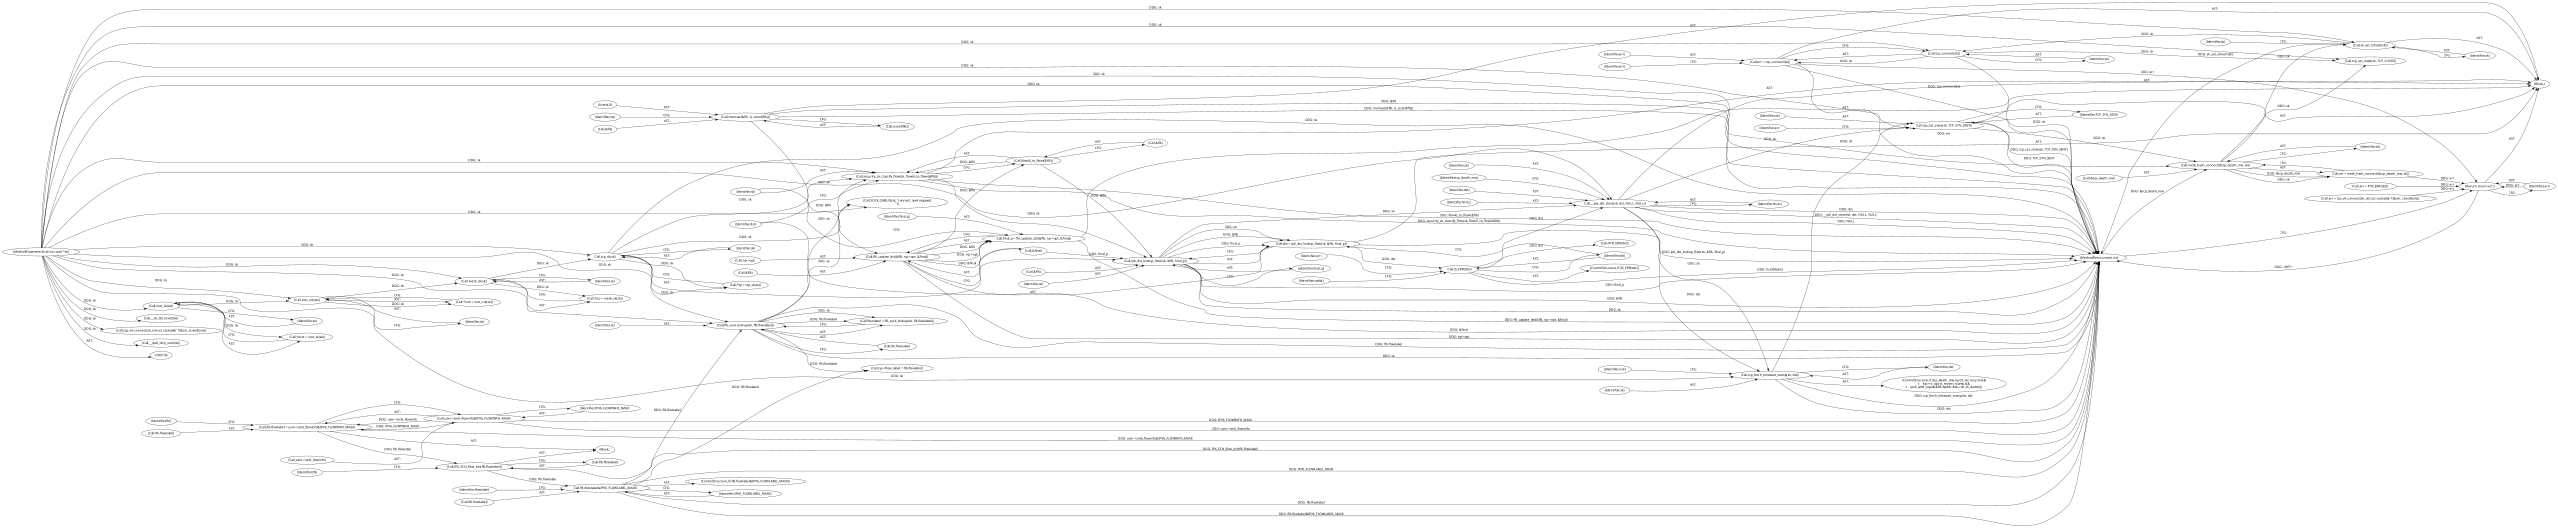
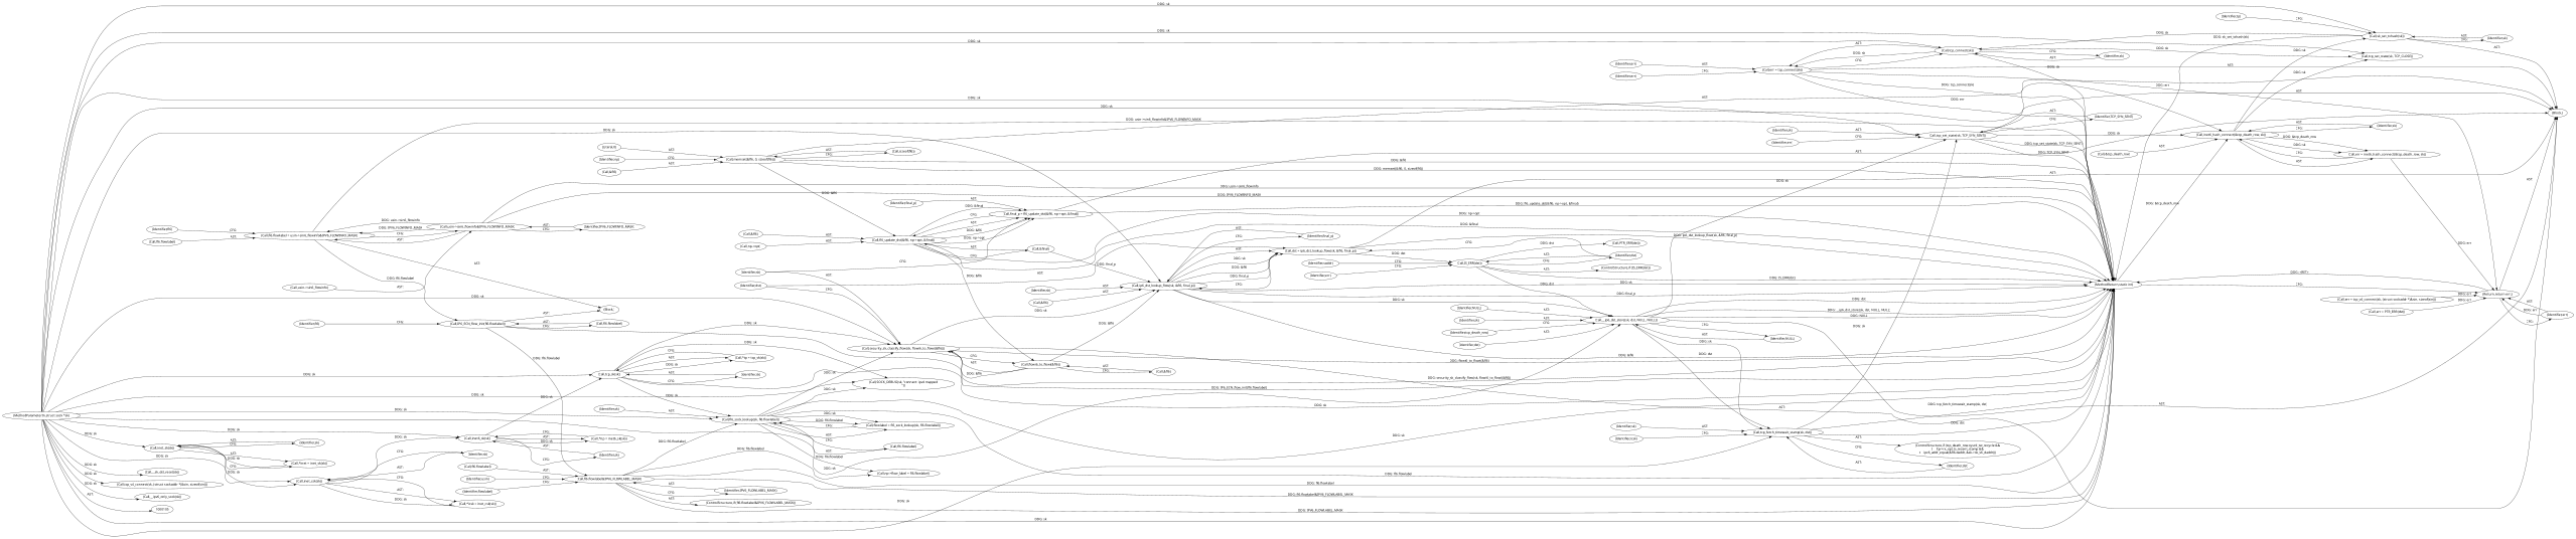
  digraph {
    fontname="Noto Sans"
    rankdir=LR
    node [fontname="Noto Sans"]
    edge [fontname="Noto Sans"]
    n1 [label="(Call,err = tcp_connect(sk))"]
    n2 [label="(Call,tcp_connect(sk))"]
    n3 [label="(Return,return err;)"]
    n4 [label="(Block,)"]
    n5 [label="(MethodReturn,static int)"]
    n6 [label="(Identifier,sk)"]
    n7 [label="(Call,tcp_set_state(sk, TCP_CLOSE))"]
    n8 [label="(Identifier,err)"]
    n9 [label="(Call,inet6_hash_connect(&tcp_death_row, sk))"]
    n10 [label="(Call,sk_set_txhash(sk))"]
    n11 [label="(Identifier,sk)"]
    n12 [label="(Identifier,sk)"]
    n13 [label="(Call,err = inet6_hash_connect(&tcp_death_row, sk))"]
    n14 [label="(Call,tcp_set_state(sk, TCP_SYN_SENT))"]
    n15 [label="(Identifier,TCP_SYN_SENT)"]
    n16 [label="(Call,tcp_fetch_timewait_stamp(sk, dst))"]
    n17 [label="(ControlStructure,if (tcp_death_row.sysctl_tw_recycle &&\n\t    !tp->rx_opt.ts_recent_stamp &&\n\t    ipv6_addr_equal(&fl6.daddr, &sk->sk_v6_daddr)))"]
    n18 [label="(Identifier,dst)"]
    n19 [label="(Call,__ip6_dst_store(sk, dst, NULL, NULL))"]
    n20 [label="(Identifier,NULL)"]
    n21 [label="(Call,ip6_dst_lookup_flow(sk, &fl6, final_p))"]
    n22 [label="(Call,dst = ip6_dst_lookup_flow(sk, &fl6, final_p))"]
    n23 [label="(Identifier,final_p)"]
    n24 [label="(Call,IS_ERR(dst))"]
    n25 [label="(Call,security_sk_classify_flow(sk, flowi6_to_flowi(&fl6)))"]
    n26 [label="(Call,flowi6_to_flowi(&fl6))"]
    n27 [label="(Call,&fl6)"]
    n28 [label="(Call,fl6_sock_lookup(sk, fl6.flowlabel))"]
    n29 [label="(Call,flowlabel = fl6_sock_lookup(sk, fl6.flowlabel))"]
    n30 [label="(Call,np->flow_label = fl6.flowlabel)"]
    n31 [label="(Call,SOCK_DEBUG(sk, \"connect: ipv4 mapped\n\"))"]
    n32 [label="(Call,fl6.flowlabel)"]
    n33 [label="(Call,tcp_sk(sk))"]
    n34 [label="(Identifier,sk)"]
    n35 [label="(Call,*tp = tcp_sk(sk))"]
    n36 [label="(Call,inet6_sk(sk))"]
    n37 [label="(Call,*np = inet6_sk(sk))"]
    n38 [label="(Identifier,sk)"]
    n39 [label="(Call,inet_csk(sk))"]
    n40 [label="(Call,*icsk = inet_csk(sk))"]
    n41 [label="(Identifier,sk)"]
    n42 [label="(Call,inet_sk(sk))"]
    n43 [label="(Identifier,sk)"]
    n44 [label="(Call,*inet = inet_sk(sk))"]
    n45 [label="(MethodParameterIn,struct sock *sk)"]
    n46 [label="(Call,__sk_dst_reset(sk))"]
    n47 [label="(Call,tcp_v4_connect(sk, (struct sockaddr *)&sin, sizeof(sin)))"]
    n48 [label="(Call,__ipv6_only_sock(sk))"]
    1000105
    n50 [label="(Call,fl6.flowlabel&IPV6_FLOWLABEL_MASK)"]
    n51 [label="(ControlStructure,if (fl6.flowlabel&IPV6_FLOWLABEL_MASK))"]
    n52 [label="(Identifier,IPV6_FLOWLABEL_MASK)"]
    n53 [label="(Call,IP6_ECN_flow_init(fl6.flowlabel))"]
    n54 [label="(Call,fl6.flowlabel)"]
    n55 [label="(Block,)"]
    n56 [label="(Call,fl6.flowlabel = usin->sin6_flowinfo&IPV6_FLOWINFO_MASK)"]
    n57 [label="(Call,usin->sin6_flowinfo&IPV6_FLOWINFO_MASK)"]
    n58 [label="(Identifier,IPV6_FLOWINFO_MASK)"]
    n59 [label="(Call,fl6_update_dst(&fl6, np->opt, &final))"]
    n60 [label="(Call,final_p = fl6_update_dst(&fl6, np->opt, &final))"]
    n61 [label="(Call,&final)"]
    n62 [label="(Call,memset(&fl6, 0, sizeof(fl6)))"]
    n63 [label="(Call,sizeof(fl6))"]
    n64 [label="(Call,PTR_ERR(dst))"]
    n65 [label="(Identifier,dst)"]
    n66 [label="(ControlStructure,if (IS_ERR(dst)))"]
    n67 [label="(Identifier,saddr)"]
    n68 [label="(Call,&tcp_death_row)"]
    n69 [label="(Identifier,fl6)"]
    n70 [label="(Call,np->opt)"]
    n71 [label="(Identifier,dst)"]
    n72 [label="(Identifier,sk)"]
    n73 [label="(Identifier,sk)"]
+   n74 [label="(Identifier,usin)"]
    n75 [label="(Identifier,err)"]
    n76 [label="(Identifier,sk)"]
    n77 [label="(Call,usin->sin6_flowinfo)"]
    n78 [label="(Identifier,sk)"]
    n79 [label="(Identifier,err)"]
    n80 [label="(Call,fl6.flowlabel)"]
    n81 [label="(Identifier,sk)"]
    n82 [label="(Identifier,np)"]
    n83 [label="(Call,&fl6)"]
    n84 [label="(Identifier,flowlabel)"]
    n85 [label="(Call,err = tcp_v4_connect(sk, (struct sockaddr *)&sin, sizeof(sin)))"]
    n86 [label="(Identifier,final_p)"]
    n87 [label="(Identifier,err)"]
    n88 [label="(Call,&fl6)"]
    n89 [label="(Identifier,tcp_death_row)"]
    n90 [label="(Identifier,dst)"]
    n91 [label="(Literal,0)"]
    n92 [label="(Call,&fl6)"]
    n93 [label="(Identifier,err)"]
    n94 [label="(Identifier,sk)"]
    n95 [label="(Identifier,fl6)"]
    n96 [label="(Call,fl6.flowlabel)"]
    n97 [label="(Call,err = PTR_ERR(dst))"]
    n98 [label="(Identifier,icsk)"]
    n99 [label="(Identifier,NULL)"]
    n100 [label="(Identifier,tp)"]
    n1 -> n2 [label="CFG: "]
    n1 -> n3 [label="DDG: err"]
    n1 -> n4 [label="AST: "]
    n1 -> n5 [label="DDG: err"]
    n1 -> n5 [label="DDG: tcp_connect(sk)"]
    n2 -> n1 [label="AST: "]
    n2 -> n1 [label="DDG: sk"]
    n2 -> n5 [label="DDG: sk"]
    n2 -> n6 [label="CFG: "]
    n2 -> n7 [label="DDG: sk"]
    n3 -> n4 [label="AST: "]
    n3 -> n5 [label="DDG: <RET>"]
    n3 -> n8 [label="CFG: "]
    n5 -> n3 [label="CFG: "]
    n5 -> n9 [label="DDG: &tcp_death_row"]
    n6 -> n2 [label="AST: "]
    n8 -> n3 [label="AST: "]
    n8 -> n3 [label="DDG: err"]
    n9 -> n7 [label="DDG: sk"]
    n9 -> n10 [label="DDG: sk"]
    n9 -> n12 [label="CFG: "]
    n9 -> n13 [label="AST: "]
    n9 -> n13 [label="DDG: &tcp_death_row"]
    n9 -> n13 [label="DDG: sk"]
    n10 -> n2 [label="DDG: sk"]
    n10 -> n4 [label="AST: "]
    n10 -> n5 [label="DDG: sk_set_txhash(sk)"]
    n10 -> n11 [label="CFG: "]
    n11 -> n10 [label="AST: "]
    n12 -> n9 [label="AST: "]
    n13 -> n3 [label="DDG: err"]
    n13 -> n9 [label="CFG: "]
    n14 -> n4 [label="AST: "]
    n14 -> n5 [label="DDG: TCP_SYN_SENT"]
    n14 -> n5 [label="DDG: tcp_set_state(sk, TCP_SYN_SENT)"]
    n14 -> n9 [label="DDG: sk"]
    n14 -> n15 [label="CFG: "]
    n15 -> n14 [label="AST: "]
    n16 -> n5 [label="DDG: tcp_fetch_timewait_stamp(sk, dst)"]
    n16 -> n5 [label="DDG: dst"]
    n16 -> n14 [label="DDG: sk"]
    n16 -> n17 [label="AST: "]
    n16 -> n18 [label="CFG: "]
    n18 -> n16 [label="AST: "]
    n19 -> n4 [label="AST: "]
    n19 -> n5 [label="DDG: dst"]
    n19 -> n5 [label="DDG: __ip6_dst_store(sk, dst, NULL, NULL)"]
    n19 -> n5 [label="DDG: NULL"]
    n19 -> n14 [label="DDG: sk"]
    n19 -> n16 [label="DDG: sk"]
    n19 -> n16 [label="DDG: dst"]
    n19 -> n20 [label="CFG: "]
    n20 -> n19 [label="AST: "]
    n21 -> n5 [label="DDG: &fl6"]
    n21 -> n5 [label="DDG: sk"]
    n21 -> n5 [label="DDG: final_p"]
    n21 -> n19 [label="DDG: sk"]
    n21 -> n22 [label="AST: "]
    n21 -> n22 [label="DDG: sk"]
    n21 -> n22 [label="DDG: &fl6"]
    n21 -> n22 [label="DDG: final_p"]
    n21 -> n23 [label="CFG: "]
    n22 -> n4 [label="AST: "]
    n22 -> n5 [label="DDG: ip6_dst_lookup_flow(sk, &fl6, final_p)"]
    n22 -> n21 [label="CFG: "]
    n22 -> n24 [label="DDG: dst"]
    n23 -> n21 [label="AST: "]
    n24 -> n5 [label="DDG: IS_ERR(dst)"]
    n24 -> n19 [label="DDG: dst"]
    n24 -> n64 [label="DDG: dst"]
    n24 -> n65 [label="CFG: "]
    n24 -> n66 [label="AST: "]
    n25 -> n4 [label="AST: "]
    n25 -> n5 [label="DDG: flowi6_to_flowi(&fl6)"]
    n25 -> n5 [label="DDG: security_sk_classify_flow(sk, flowi6_to_flowi(&fl6))"]
    n25 -> n21 [label="DDG: sk"]
    n25 -> n26 [label="CFG: "]
    n26 -> n21 [label="DDG: &fl6"]
    n26 -> n25 [label="AST: "]
    n26 -> n25 [label="DDG: &fl6"]
    n26 -> n27 [label="CFG: "]
    n27 -> n26 [label="AST: "]
    n28 -> n5 [label="DDG: sk"]
    n28 -> n5 [label="DDG: fl6.flowlabel"]
    n28 -> n25 [label="DDG: sk"]
    n28 -> n29 [label="AST: "]
    n28 -> n29 [label="DDG: sk"]
    n28 -> n29 [label="DDG: fl6.flowlabel"]
    n28 -> n30 [label="DDG: fl6.flowlabel"]
    n28 -> n31 [label="DDG: sk"]
    n28 -> n32 [label="CFG: "]
    n29 -> n28 [label="CFG: "]
    n32 -> n28 [label="AST: "]
    n33 -> n5 [label="DDG: sk"]
    n33 -> n25 [label="DDG: sk"]
    n33 -> n28 [label="DDG: sk"]
    n33 -> n31 [label="DDG: sk"]
    n33 -> n34 [label="CFG: "]
    n33 -> n35 [label="AST: "]
    n33 -> n35 [label="DDG: sk"]
    n34 -> n33 [label="AST: "]
    n35 -> n33 [label="CFG: "]
    n36 -> n33 [label="DDG: sk"]
    n36 -> n37 [label="AST: "]
    n36 -> n37 [label="DDG: sk"]
    n36 -> n38 [label="CFG: "]
    n37 -> n36 [label="CFG: "]
    n38 -> n36 [label="AST: "]
    n39 -> n36 [label="DDG: sk"]
    n39 -> n40 [label="AST: "]
    n39 -> n40 [label="DDG: sk"]
    n39 -> n41 [label="CFG: "]
    n40 -> n39 [label="CFG: "]
    n41 -> n39 [label="AST: "]
    n42 -> n39 [label="DDG: sk"]
    n42 -> n43 [label="CFG: "]
    n42 -> n44 [label="AST: "]
    n42 -> n44 [label="DDG: sk"]
    n43 -> n42 [label="AST: "]
    n44 -> n42 [label="CFG: "]
    n45 -> n2 [label="DDG: sk"]
    n45 -> n5 [label="DDG: sk"]
    n45 -> n7 [label="DDG: sk"]
    n45 -> n9 [label="DDG: sk"]
    n45 -> n10 [label="DDG: sk"]
    n45 -> n14 [label="DDG: sk"]
    n45 -> n16 [label="DDG: sk"]
    n45 -> n19 [label="DDG: sk"]
    n45 -> n21 [label="DDG: sk"]
    n45 -> n25 [label="DDG: sk"]
    n45 -> n28 [label="DDG: sk"]
    n45 -> n31 [label="DDG: sk"]
    n45 -> n33 [label="DDG: sk"]
    n45 -> n36 [label="DDG: sk"]
    n45 -> n39 [label="DDG: sk"]
    n45 -> n42 [label="DDG: sk"]
    n45 -> n46 [label="DDG: sk"]
    n45 -> n47 [label="DDG: sk"]
    n45 -> n48 [label="DDG: sk"]
    n45 -> 1000105 [label="AST: "]
    n50 -> n5 [label="DDG: fl6.flowlabel"]
    n50 -> n5 [label="DDG: fl6.flowlabel&IPV6_FLOWLABEL_MASK"]
    n50 -> n5 [label="DDG: IPV6_FLOWLABEL_MASK"]
    n50 -> n28 [label="DDG: fl6.flowlabel"]
    n50 -> n30 [label="DDG: fl6.flowlabel"]
    n50 -> n51 [label="AST: "]
    n50 -> n52 [label="CFG: "]
    n52 -> n50 [label="AST: "]
    n53 -> n5 [label="DDG: IP6_ECN_flow_init(fl6.flowlabel)"]
    n53 -> n50 [label="DDG: fl6.flowlabel"]
    n53 -> n54 [label="CFG: "]
    n53 -> n55 [label="AST: "]
    n54 -> n53 [label="AST: "]
    n56 -> n5 [label="DDG: usin->sin6_flowinfo&IPV6_FLOWINFO_MASK"]
    n56 -> n53 [label="DDG: fl6.flowlabel"]
    n56 -> n55 [label="AST: "]
    n56 -> n57 [label="CFG: "]
    n57 -> n5 [label="DDG: usin->sin6_flowinfo"]
    n57 -> n5 [label="DDG: IPV6_FLOWINFO_MASK"]
    n57 -> n56 [label="AST: "]
    n57 -> n56 [label="DDG: usin->sin6_flowinfo"]
    n57 -> n56 [label="DDG: IPV6_FLOWINFO_MASK"]
    n57 -> n58 [label="CFG: "]
    n58 -> n57 [label="AST: "]
    n59 -> n5 [label="DDG: &final"]
    n59 -> n5 [label="DDG: np->opt"]
    n59 -> n26 [label="DDG: &fl6"]
    n59 -> n60 [label="AST: "]
    n59 -> n60 [label="DDG: &fl6"]
    n59 -> n60 [label="DDG: np->opt"]
    n59 -> n60 [label="DDG: &final"]
    n59 -> n61 [label="CFG: "]
    n60 -> n4 [label="AST: "]
    n60 -> n5 [label="DDG: fl6_update_dst(&fl6, np->opt, &final)"]
    n60 -> n59 [label="CFG: "]
    n61 -> n21 [label="DDG: final_p"]
    n61 -> n59 [label="AST: "]
    n62 -> n4 [label="AST: "]
    n62 -> n5 [label="DDG: &fl6"]
    n62 -> n5 [label="DDG: memset(&fl6, 0, sizeof(fl6))"]
    n62 -> n59 [label="DDG: &fl6"]
    n62 -> n63 [label="CFG: "]
    n63 -> n62 [label="AST: "]
    n65 -> n22 [label="CFG: "]
    n65 -> n24 [label="AST: "]
    n67 -> n24 [label="CFG: "]
    n68 -> n9 [label="AST: "]
    n69 -> n53 [label="CFG: "]
    n70 -> n59 [label="AST: "]
    n71 -> n22 [label="AST: "]
    n71 -> n25 [label="CFG: "]
    n72 -> n19 [label="AST: "]
    n73 -> n16 [label="AST: "]
+   n74 -> n50 [label="CFG: "]
    n75 -> n14 [label="CFG: "]
    n76 -> n25 [label="AST: "]
    n76 -> n60 [label="CFG: "]
    n77 -> n57 [label="AST: "]
    n78 -> n21 [label="AST: "]
    n79 -> n1 [label="AST: "]
    n80 -> n56 [label="AST: "]
    n81 -> n14 [label="AST: "]
    n82 -> n62 [label="CFG: "]
    n83 -> n62 [label="AST: "]
    n84 -> n50 [label="CFG: "]
    n85 -> n3 [label="DDG: err"]
    n86 -> n60 [label="AST: "]
    n87 -> n1 [label="CFG: "]
    n88 -> n59 [label="AST: "]
    n89 -> n19 [label="CFG: "]
    n90 -> n19 [label="AST: "]
    n91 -> n62 [label="AST: "]
    n92 -> n21 [label="AST: "]
    n93 -> n24 [label="CFG: "]
    n94 -> n28 [label="AST: "]
    n95 -> n56 [label="CFG: "]
    n96 -> n50 [label="AST: "]
    n97 -> n3 [label="DDG: err"]
    n98 -> n16 [label="CFG: "]
    n99 -> n19 [label="AST: "]
    n100 -> n10 [label="CFG: "]
  }
